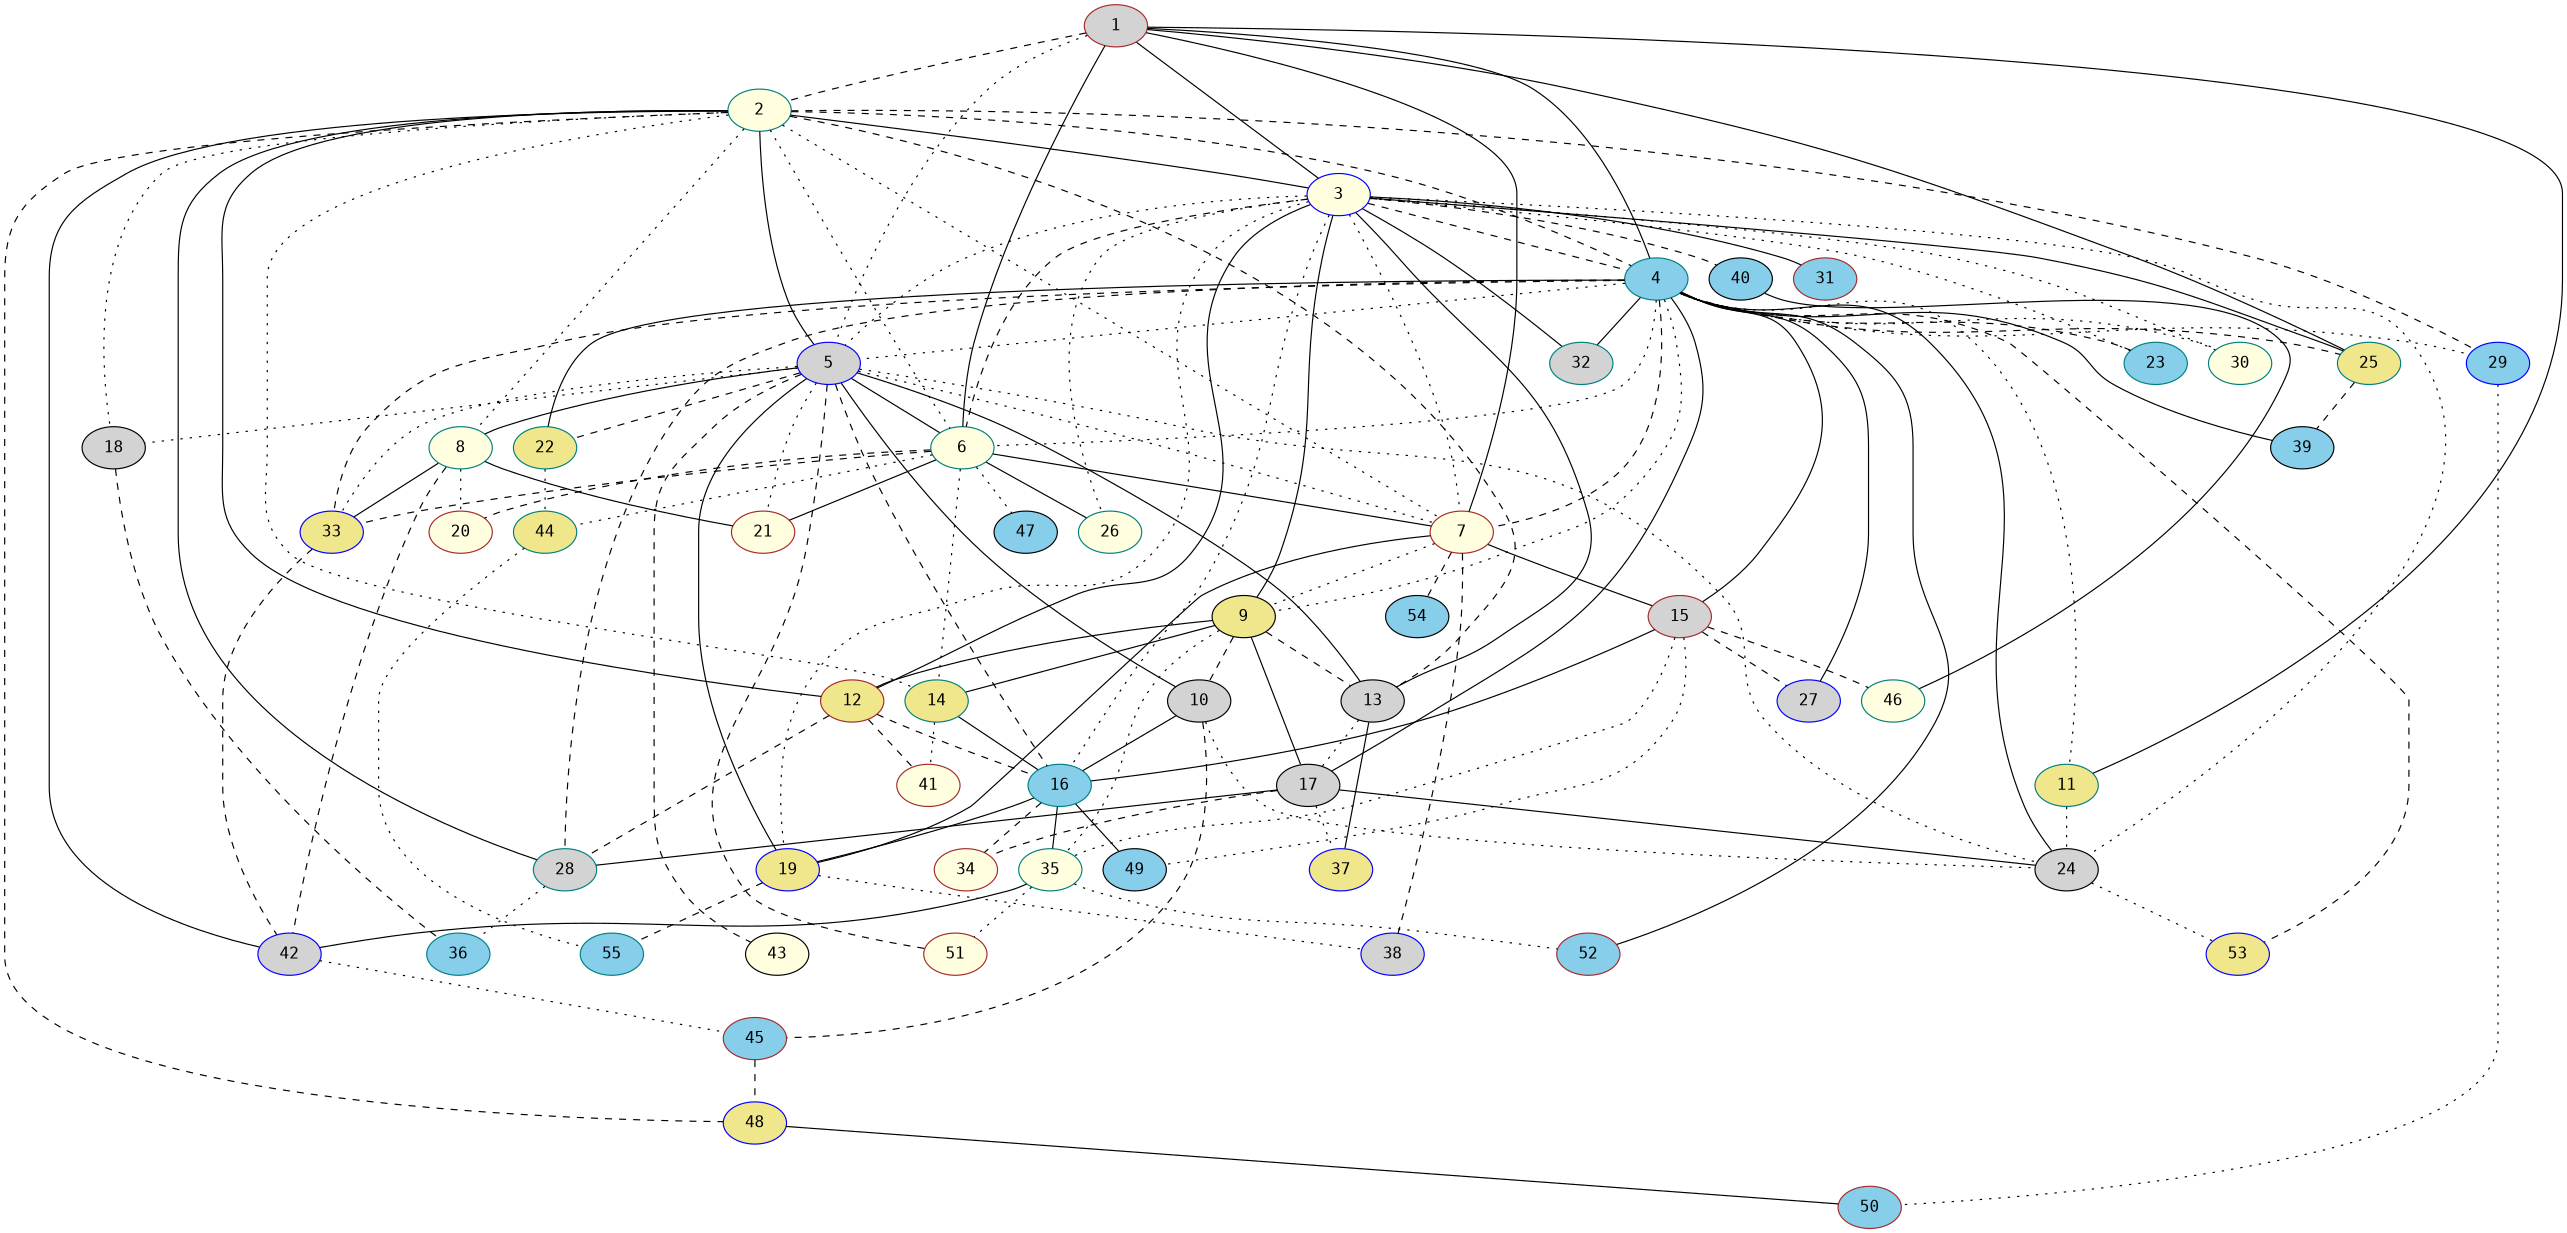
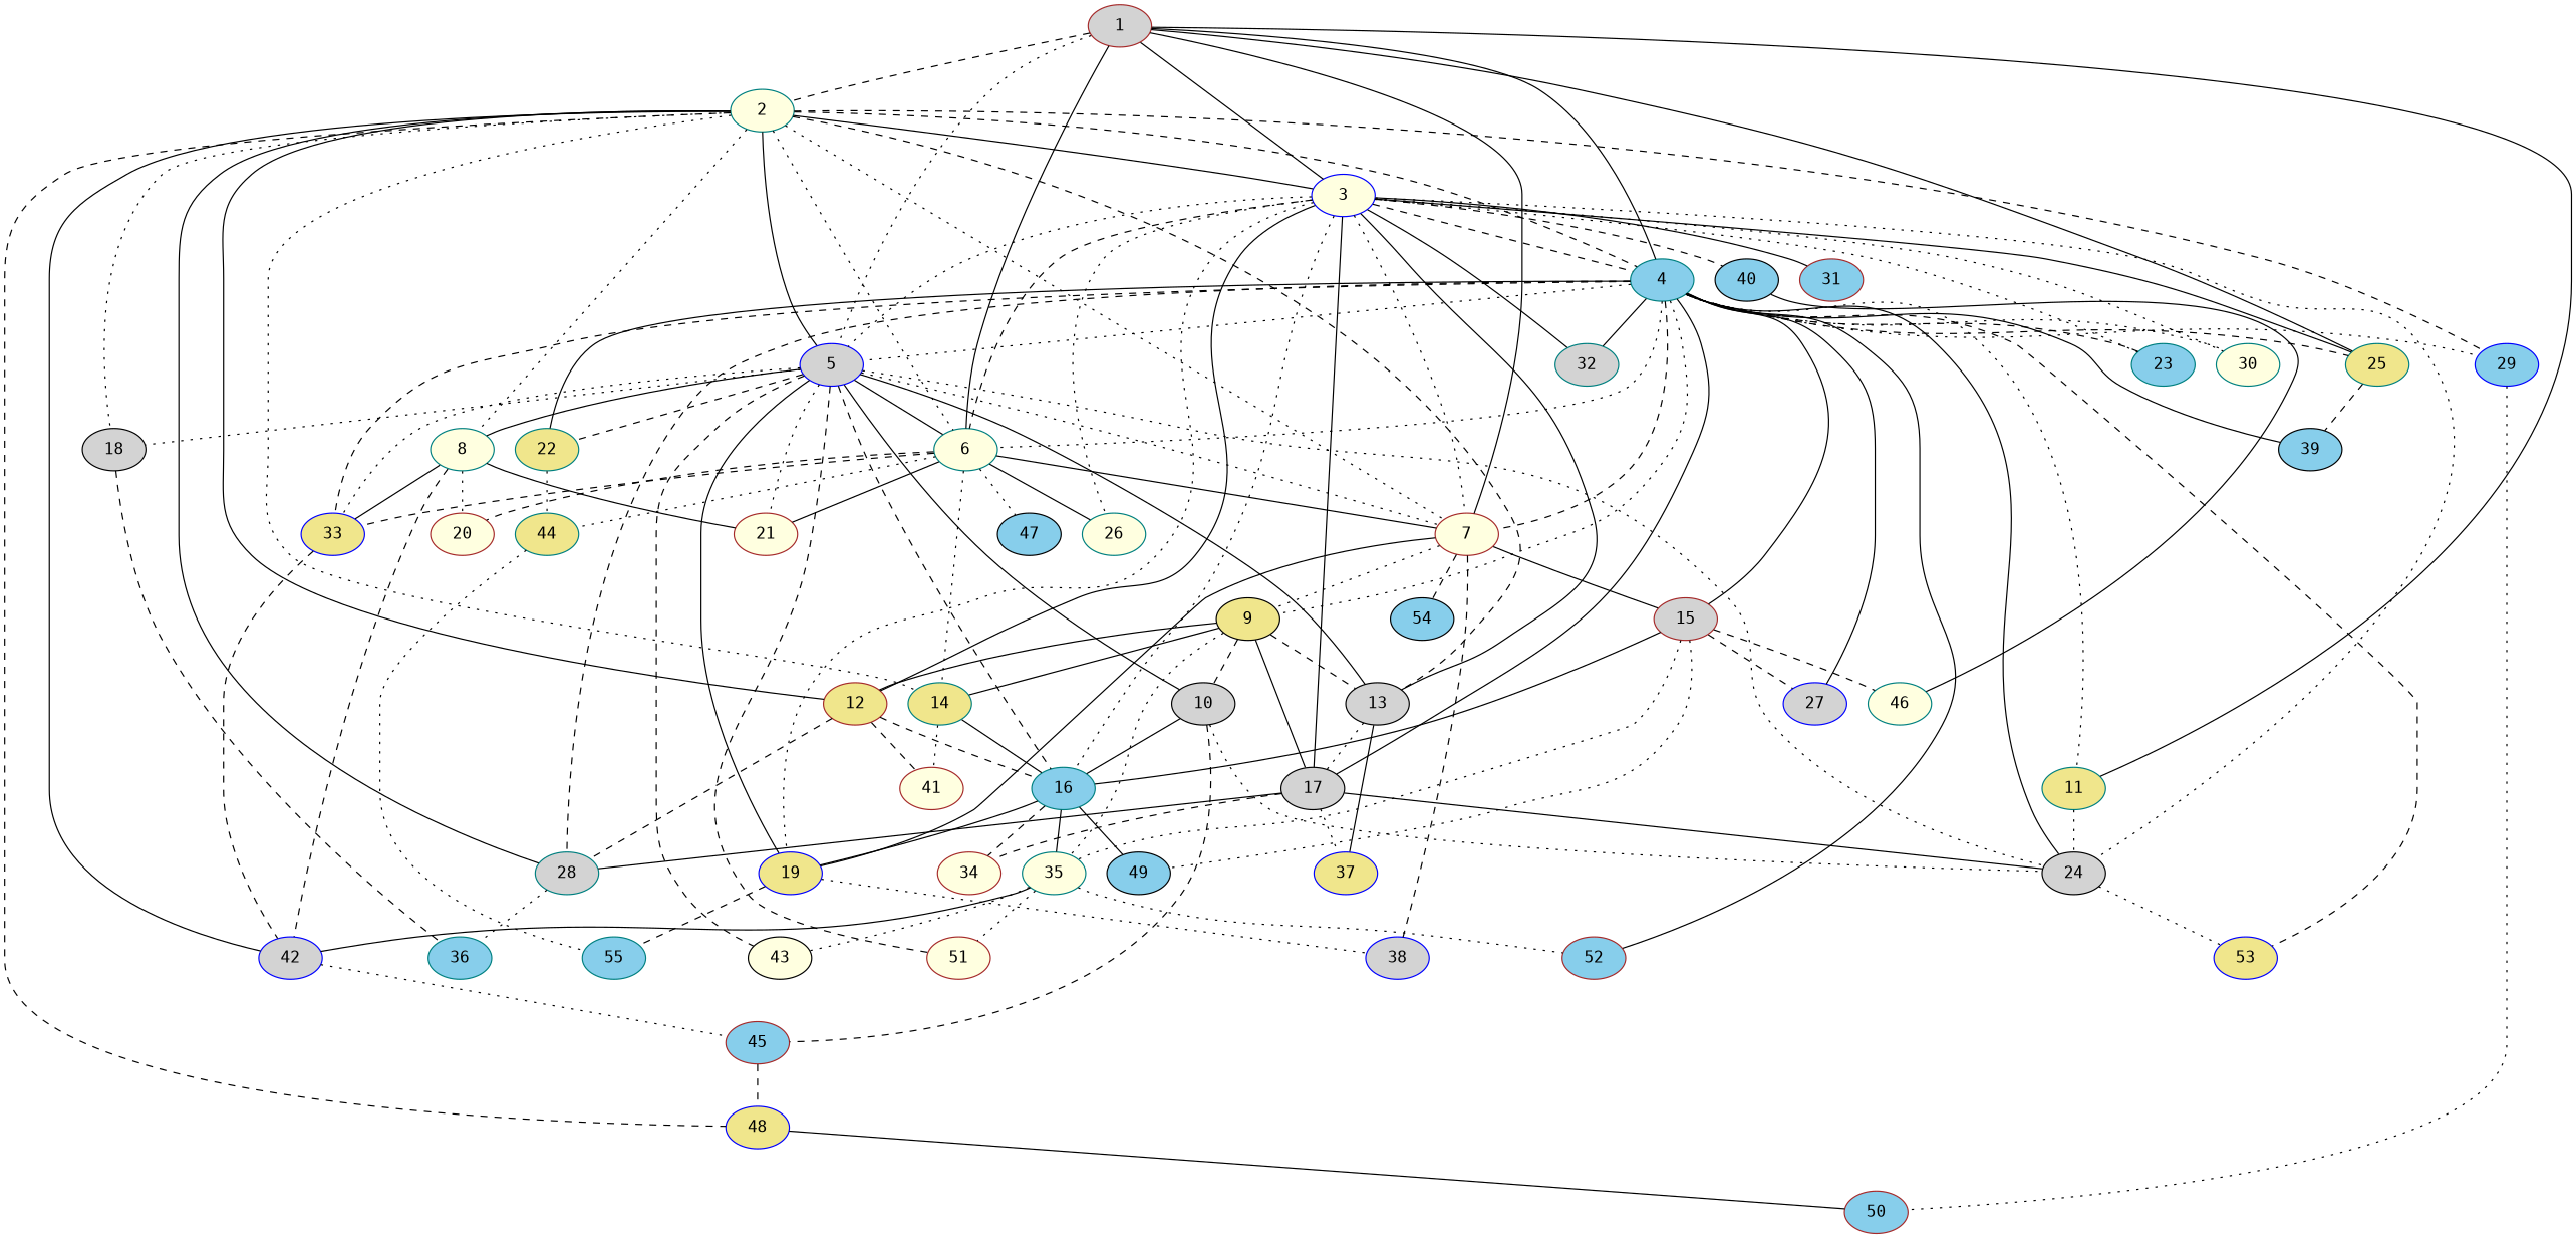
  graph {
    fontname="DejaVu Sans Mono"
    node [color=teal fillcolor=lightyellow fontname="DejaVu Sans Mono" style=filled]
    edge [fontname="DejaVu Sans Mono" style=solid weight=1.0]
    1 [color=brown fillcolor=lightgrey]
    2
    3 [color=blue]
    4 [fillcolor=skyblue]
    5 [color=blue fillcolor=lightgrey]
    6
    7 [color=brown]
    11 [fillcolor=khaki]
    25 [fillcolor=khaki]
    8
    12 [color=brown fillcolor=khaki]
    13 [color=black fillcolor=lightgrey]
    14 [fillcolor=khaki]
    18 [color=black fillcolor=lightgrey]
    28 [fillcolor=lightgrey]
    29 [color=blue fillcolor=skyblue]
    42 [color=blue fillcolor=lightgrey]
    48 [color=blue fillcolor=khaki]
    9 [color=black fillcolor=khaki]
    16 [fillcolor=skyblue]
    19 [color=blue fillcolor=khaki]
    23 [fillcolor=skyblue]
    24 [color=black fillcolor=lightgrey]
    26
    30
    31 [color=brown fillcolor=skyblue]
    32 [fillcolor=lightgrey]
    40 [color=black fillcolor=skyblue]
    15 [color=brown fillcolor=lightgrey]
    17 [color=black fillcolor=lightgrey]
    22 [fillcolor=khaki]
    27 [color=blue fillcolor=lightgrey]
    33 [color=blue fillcolor=khaki]
    39 [color=black fillcolor=skyblue]
    52 [color=brown fillcolor=skyblue]
    53 [color=blue fillcolor=khaki]
    10 [color=black fillcolor=lightgrey]
    21 [color=brown]
    43 [color=black]
    51 [color=brown]
    20 [color=brown]
    44 [fillcolor=khaki]
    47 [color=black fillcolor=skyblue]
    38 [color=blue fillcolor=lightgrey]
    54 [color=black fillcolor=skyblue]
    41 [color=brown]
    37 [color=blue fillcolor=khaki]
    36 [fillcolor=skyblue]
    50 [color=brown fillcolor=skyblue]
    45 [color=brown fillcolor=skyblue]
    35
    49 [color=black fillcolor=skyblue]
    34 [color=brown]
    55 [fillcolor=skyblue]
    46
    1 -- 2 [style=dashed]
    1 -- 3 [weight=3.0]
    1 -- 4 [weight=2.0]
    1 -- 5 [style=dotted weight=6.0]
    1 -- 6
    1 -- 7
    1 -- 11
    1 -- 25
    2 -- 3 [weight=2.0]
    2 -- 4 [style=dashed weight=3.0]
    2 -- 5 [weight=2.0]
    2 -- 6 [style=dotted]
    2 -- 7 [style=dotted]
    2 -- 8 [style=dotted weight=3.0]
    2 -- 12
    2 -- 13 [style=dashed]
    2 -- 14 [style=dotted]
    2 -- 18 [style=dotted]
    2 -- 28
    2 -- 29 [style=dashed]
    2 -- 42
    2 -- 48 [style=dashed]
    3 -- 4 [style=dashed weight=4.0]
    3 -- 5 [style=dotted weight=5.0]
    3 -- 6 [style=dashed weight=3.0]
    3 -- 7 [style=dotted weight=2.0]
    3 -- 25
    3 -- 12
    3 -- 13
-   3 -- 9
+   3 -- 17
    3 -- 16 [style=dotted]
    3 -- 19 [style=dotted]
    3 -- 23 [style=dotted]
    3 -- 24 [style=dotted]
    3 -- 26 [style=dotted]
    3 -- 30 [style=dotted weight=2.0]
    3 -- 31 [weight=2.0]
    3 -- 32 [weight=3.0]
    3 -- 40 [style=dashed]
    4 -- 5 [style=dotted weight=5.0]
    4 -- 6 [style=dotted weight=2.0]
    4 -- 7 [style=dashed weight=4.0]
    4 -- 11 [style=dotted weight=2.0]
    4 -- 25 [style=dashed]
    4 -- 28 [style=dashed]
    4 -- 29 [style=dotted]
    4 -- 9 [style=dotted]
    4 -- 23 [style=dashed]
    4 -- 24 [weight=2.0]
    4 -- 30 [style=dotted]
    4 -- 32
    4 -- 15
    4 -- 17
    4 -- 22
    4 -- 27
    4 -- 33 [style=dashed]
    4 -- 39
    4 -- 52
    4 -- 53 [style=dashed]
    5 -- 6 [weight=2.0]
    5 -- 7 [style=dotted weight=2.0]
    5 -- 8 [weight=8.0]
    5 -- 13
    5 -- 18 [style=dotted]
    5 -- 16 [style=dashed weight=2.0]
    5 -- 19 [weight=2.0]
    5 -- 24 [style=dotted weight=2.0]
    5 -- 22 [style=dashed]
    5 -- 33 [style=dotted]
    5 -- 10
    5 -- 21 [style=dotted weight=2.0]
    5 -- 43 [style=dashed]
    5 -- 51 [style=dashed]
    6 -- 7
    6 -- 14 [style=dotted]
    6 -- 26
    6 -- 33 [style=dashed]
    6 -- 21
    6 -- 20 [style=dashed]
    6 -- 44 [style=dotted]
    6 -- 47 [style=dotted]
    7 -- 9 [style=dotted weight=2.0]
    7 -- 19
    7 -- 15
    7 -- 38 [style=dashed]
    7 -- 54 [style=dashed]
    11 -- 24 [style=dotted weight=5.0]
    25 -- 39 [style=dashed]
    8 -- 42 [style=dashed]
    8 -- 33 [weight=2.0]
    8 -- 21
    8 -- 20 [style=dotted]
    12 -- 28 [style=dashed]
    12 -- 16 [style=dashed]
    12 -- 41 [style=dashed]
    13 -- 17 [style=dotted]
    13 -- 37
    14 -- 16
    14 -- 41 [style=dotted]
    18 -- 36 [style=dashed]
    28 -- 36 [style=dotted]
    29 -- 50 [style=dotted]
    42 -- 45 [style=dotted]
    48 -- 50
    9 -- 12
    9 -- 13 [style=dashed]
    9 -- 14
    9 -- 17
    9 -- 10 [style=dashed]
    9 -- 35 [style=dotted]
    16 -- 19
    16 -- 35
    16 -- 49
    16 -- 34 [style=dashed]
    19 -- 38 [style=dotted]
    19 -- 55 [style=dashed]
    24 -- 53 [style=dotted]
    40 -- 46
    15 -- 16
    15 -- 27 [style=dashed]
    15 -- 35 [style=dotted]
    15 -- 49 [style=dotted]
    15 -- 46 [style=dashed]
    17 -- 28
    17 -- 24
    17 -- 37 [style=dotted]
    17 -- 34 [style=dashed]
    22 -- 44 [style=dotted]
    33 -- 42 [style=dashed]
    10 -- 16
    10 -- 24 [style=dotted]
    10 -- 45 [style=dashed]
    44 -- 55 [style=dotted]
    45 -- 48 [style=dashed]
    35 -- 42
    35 -- 52 [style=dotted]
+   35 -- 43 [style=dotted]
    35 -- 51 [style=dotted]
  }
